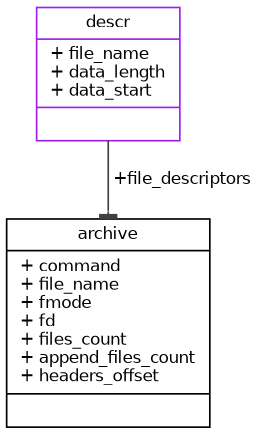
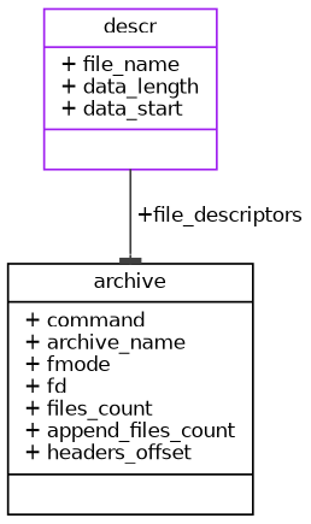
  digraph {
    node [fillcolor=white fontname=Helvetica fontsize=10 shape=record style=filled]
-   n1 [color=black fontcolor=black height=0.2 label="{archive\n|+ command\l+ file_name\l+ fmode\l+ fd\l+ files_count\l+ append_files_count\l+ headers_offset\l|}" width=0.4]
+   n1 [color=black fontcolor=black height=0.2 label="{archive\n|+ command\l+ archive_name\l+ fmode\l+ fd\l+ files_count\l+ append_files_count\l+ headers_offset\l|}" width=0.4]
    n2 [color=purple height=0.2 label="{descr\n|+ file_name\l+ data_length\l+ data_start\l|}" width=0.4]
    n2 -> n1 [arrowhead=tee color=grey25 fontname=Helvetica fontsize=10 label=" +file_descriptors" labelfontname=Helvetica labelfontsize=10 style=solid]
  }
